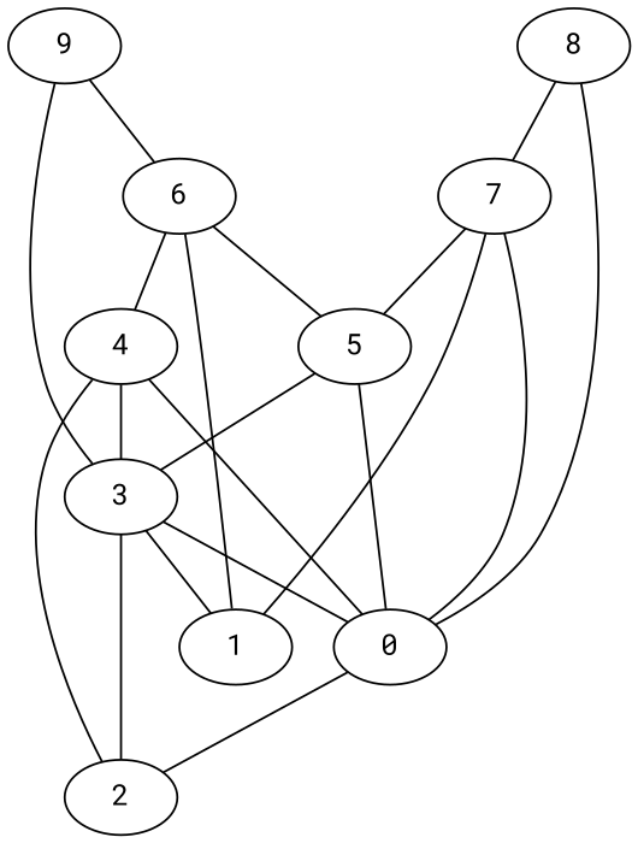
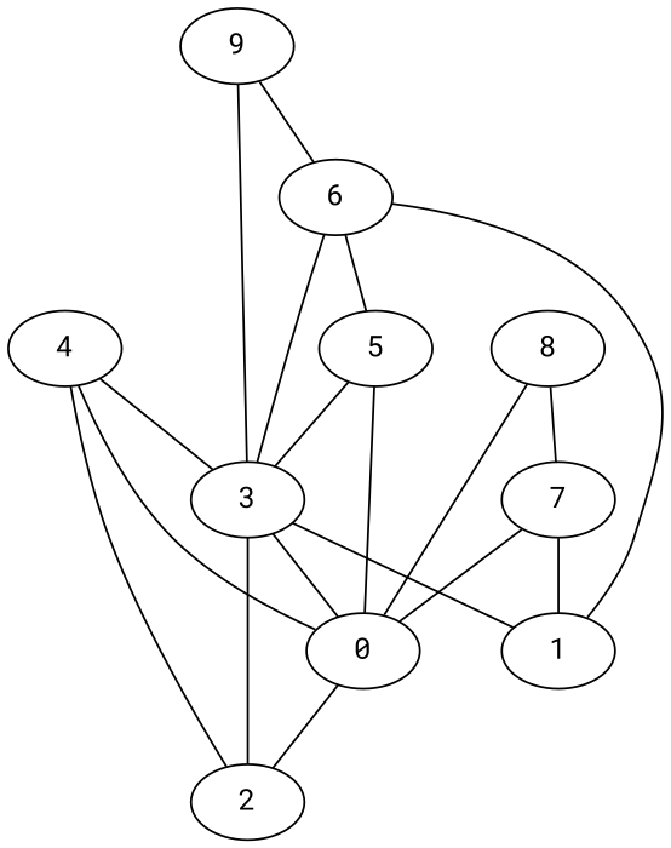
  graph {
    fontname="Roboto Mono"
    node [fontname="Roboto Mono"]
    edge [fontname="Roboto Mono"]
    n1 [label=0]
    n2 [label=2]
    n3 [label=1]
    n4 [label=3]
    n5 [label=4]
    n6 [label=5]
    n7 [label=6]
    n8 [label=7]
    n9 [label=8]
    n10 [label=9]
    n1 -- n2
    n4 -- n1
    n4 -- n2
    n4 -- n3
    n5 -- n1
    n5 -- n2
    n5 -- n4
    n6 -- n1
    n6 -- n4
    n7 -- n3
-   n7 -- n5
+   n7 -- n4
    n7 -- n6
    n8 -- n1
    n8 -- n3
-   n8 -- n6
    n9 -- n1
    n9 -- n8
    n10 -- n4
    n10 -- n7
  }
